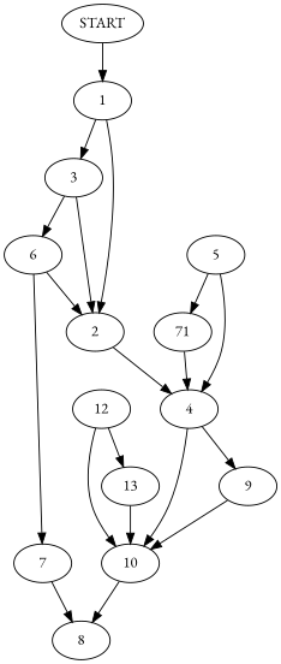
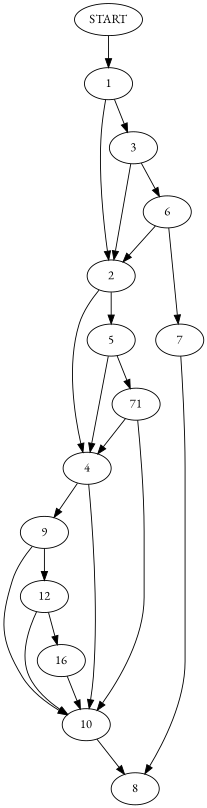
  digraph {
    fontname="EB Garamond"
    node [fontname="EB Garamond"]
    edge [fontname="EB Garamond"]
    n1 [label=START]
    1
    2
    3
    4
    5
    6
    9
    10
    n10 [label=71]
    7
    12
    8
-   13
+   13 [label=16]
    n1 -> 1
    1 -> 2
    1 -> 3
    2 -> 4
+   2 -> 5
    3 -> 2
    3 -> 6
    4 -> 9
    4 -> 10
    5 -> 4
    5 -> n10
    6 -> 2
    6 -> 7
    9 -> 10
+   9 -> 12
    10 -> 8
    n10 -> 4
+   n10 -> 10
    7 -> 8
    12 -> 10
    12 -> 13
    13 -> 10
  }
